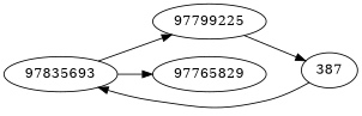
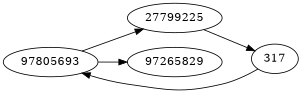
  strict digraph {
    rankdir=LR
-   97805693 [label=97835693]
-   97799225
-   97765829
-   387
+   97805693
+   97799225 [label=27799225]
+   97765829 [label=97265829]
+   387 [label=317]
    97805693 -> 97799225
    97805693 -> 97765829
    97799225 -> 387
    387 -> 97805693
  }
